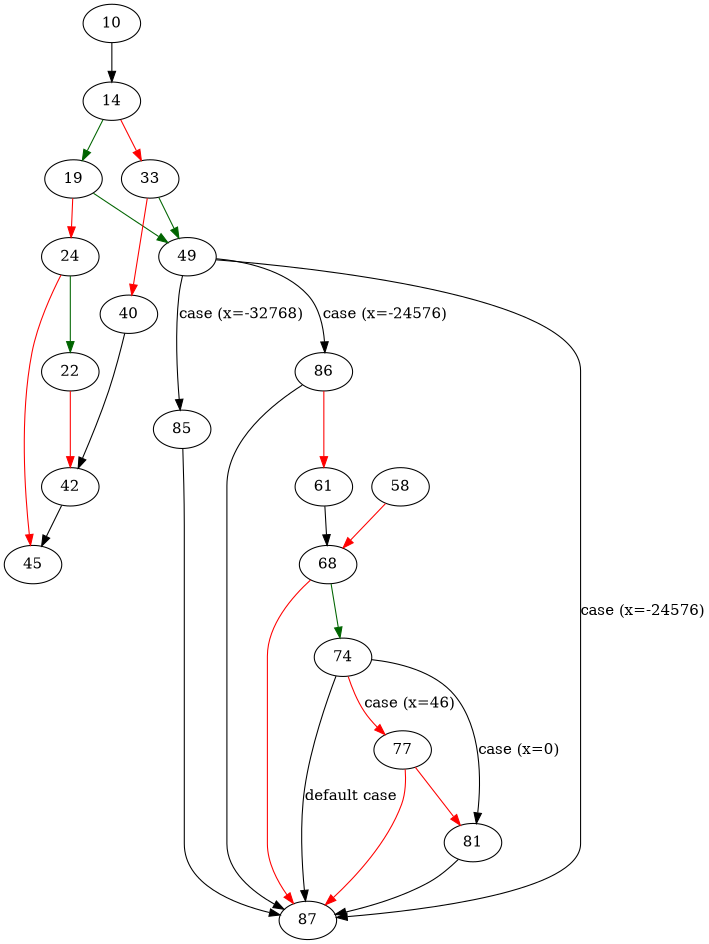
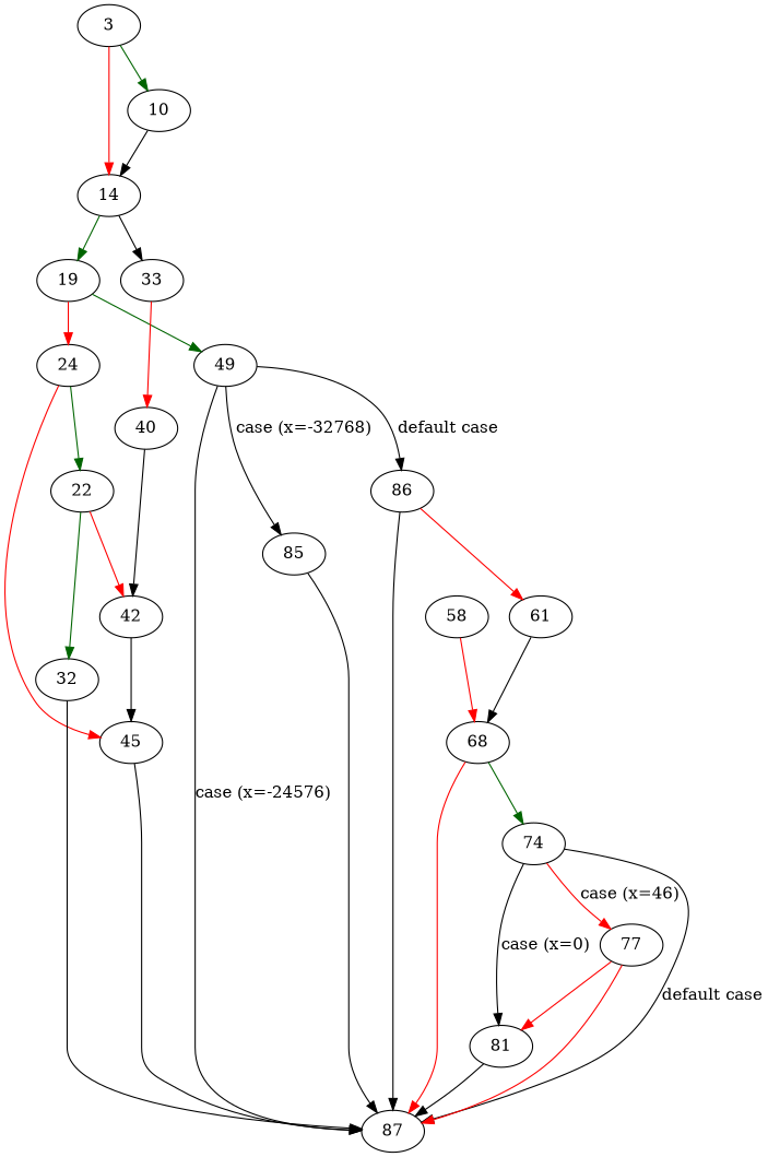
  strict digraph {
+   3 [entry=true]
    10
    14
    19
    33
    49
    24
    40
    87
    85
    86
    n12 [label=22]
    45
    42
    61
+   32
    68
    74
    58
    81
    77
+   3 -> 10 [color=darkgreen cond=true]
+   3 -> 14 [color=red cond=false]
    10 -> 14
    14 -> 19 [color=darkgreen cond=true]
-   14 -> 33 [color=red cond=false]
+   14 -> 33 [color=black cond=false]
    19 -> 49 [color=darkgreen cond=true]
    19 -> 24 [color=red cond=false]
-   33 -> 49 [color=darkgreen cond=true]
    33 -> 40 [color=red cond=false]
    49 -> 87 [cond="case (x=-24576)" label="case (x=-24576)"]
    49 -> 85 [cond="case (x=-32768)" label="case (x=-32768)"]
-   49 -> 86 [cond="default case" label="case (x=-24576)"]
+   49 -> 86 [cond="default case" label="default case"]
    24 -> n12 [color=darkgreen cond=true]
    24 -> 45 [color=red cond=false]
    40 -> 42
    85 -> 87
    86 -> 87
    86 -> 61 [color=red cond=false]
    n12 -> 42 [color=red cond=false]
+   n12 -> 32 [color=darkgreen cond=true]
+   45 -> 87
    42 -> 45
    61 -> 68
+   32 -> 87
    68 -> 87 [color=red cond=false]
    68 -> 74 [color=darkgreen cond=true]
    74 -> 87 [cond="default case" label="default case"]
    74 -> 81 [cond="case (x=0)" label="case (x=0)"]
    74 -> 77 [color=red cond="case (x=46)" label="case (x=46)"]
    58 -> 68 [color=red cond=true]
    81 -> 87
    77 -> 87 [color=red cond=false]
    77 -> 81 [color=red cond=true]
  }
